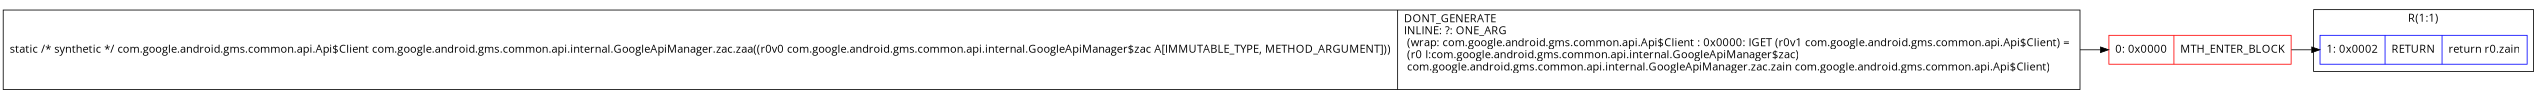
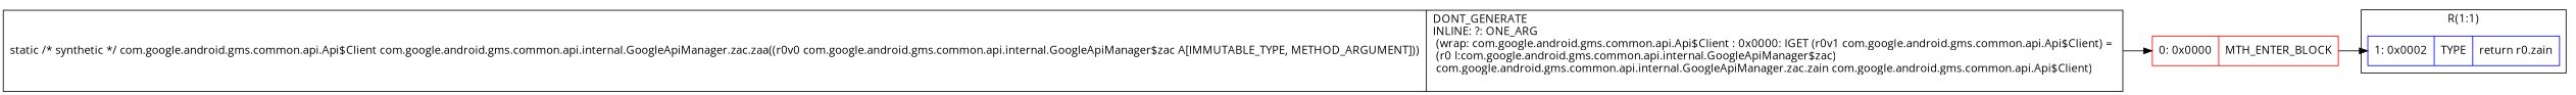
  digraph {
    rankdir=LR
    fontname="Open Sans"
    node [shape=record fontname="Open Sans"]
    edge [fontname="Open Sans"]
-   n1 [color=blue label="{1\:\ 0x0002|RETURN\l|return r0.zain\l}"]
+   n1 [color=blue label="{1\:\ 0x0002|TYPE\l|return r0.zain\l}"]
    n2 [color=red label="{0\:\ 0x0000|MTH_ENTER_BLOCK\l}"]
    n3 [label="{static \/* synthetic *\/ com.google.android.gms.common.api.Api$Client com.google.android.gms.common.api.internal.GoogleApiManager.zac.zaa((r0v0 com.google.android.gms.common.api.internal.GoogleApiManager$zac A[IMMUTABLE_TYPE, METHOD_ARGUMENT]))  | DONT_GENERATE\lINLINE: ?: ONE_ARG  \l  (wrap: com.google.android.gms.common.api.Api$Client : 0x0000: IGET  (r0v1 com.google.android.gms.common.api.Api$Client) = \l  (r0 I:com.google.android.gms.common.api.internal.GoogleApiManager$zac)\l com.google.android.gms.common.api.internal.GoogleApiManager.zac.zain com.google.android.gms.common.api.Api$Client)\l\l}"]
    subgraph cluster_1 {
      label="R(1:1)"
      n1
    }
    n2 -> n1
    n3 -> n2
  }
